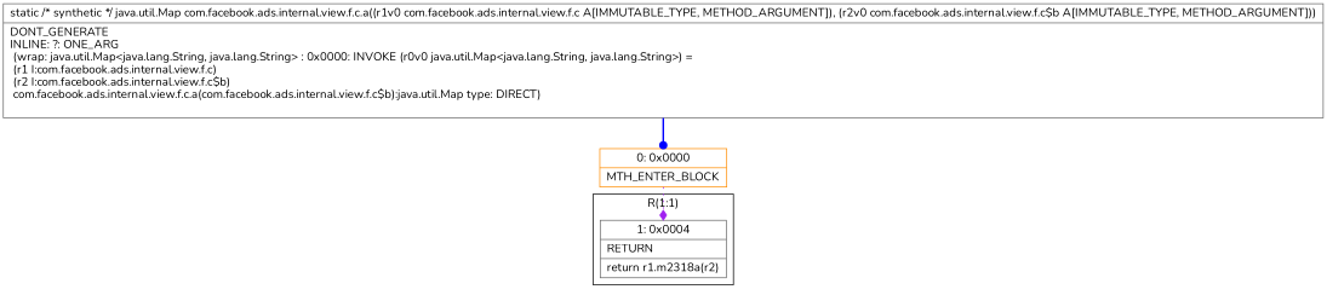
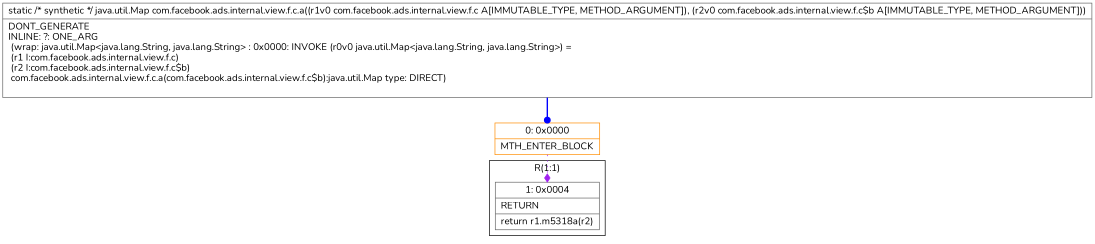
  digraph {
    fontname=Nunito
    node [color=gray40 shape=record fontname=Nunito]
    edge [fontname=Nunito]
-   n1 [label="{1\:\ 0x0004|RETURN\l|return r1.m2318a(r2)\l}"]
+   n1 [label="{1\:\ 0x0004|RETURN\l|return r1.m5318a(r2)\l}"]
    n2 [color=darkorange label="{0\:\ 0x0000|MTH_ENTER_BLOCK\l}"]
    n3 [label="{static \/* synthetic *\/ java.util.Map com.facebook.ads.internal.view.f.c.a((r1v0 com.facebook.ads.internal.view.f.c A[IMMUTABLE_TYPE, METHOD_ARGUMENT]), (r2v0 com.facebook.ads.internal.view.f.c$b A[IMMUTABLE_TYPE, METHOD_ARGUMENT]))  | DONT_GENERATE\lINLINE: ?: ONE_ARG  \l  (wrap: java.util.Map\<java.lang.String, java.lang.String\> : 0x0000: INVOKE  (r0v0 java.util.Map\<java.lang.String, java.lang.String\>) = \l  (r1 I:com.facebook.ads.internal.view.f.c)\l  (r2 I:com.facebook.ads.internal.view.f.c$b)\l com.facebook.ads.internal.view.f.c.a(com.facebook.ads.internal.view.f.c$b):java.util.Map type: DIRECT)\l\l}"]
    subgraph cluster_1 {
      label="R(1:1)"
      n1
    }
    n2 -> n1 [color=purple style=dotted arrowhead=diamond]
    n3 -> n2 [color=blue style=bold arrowhead=dot]
  }
